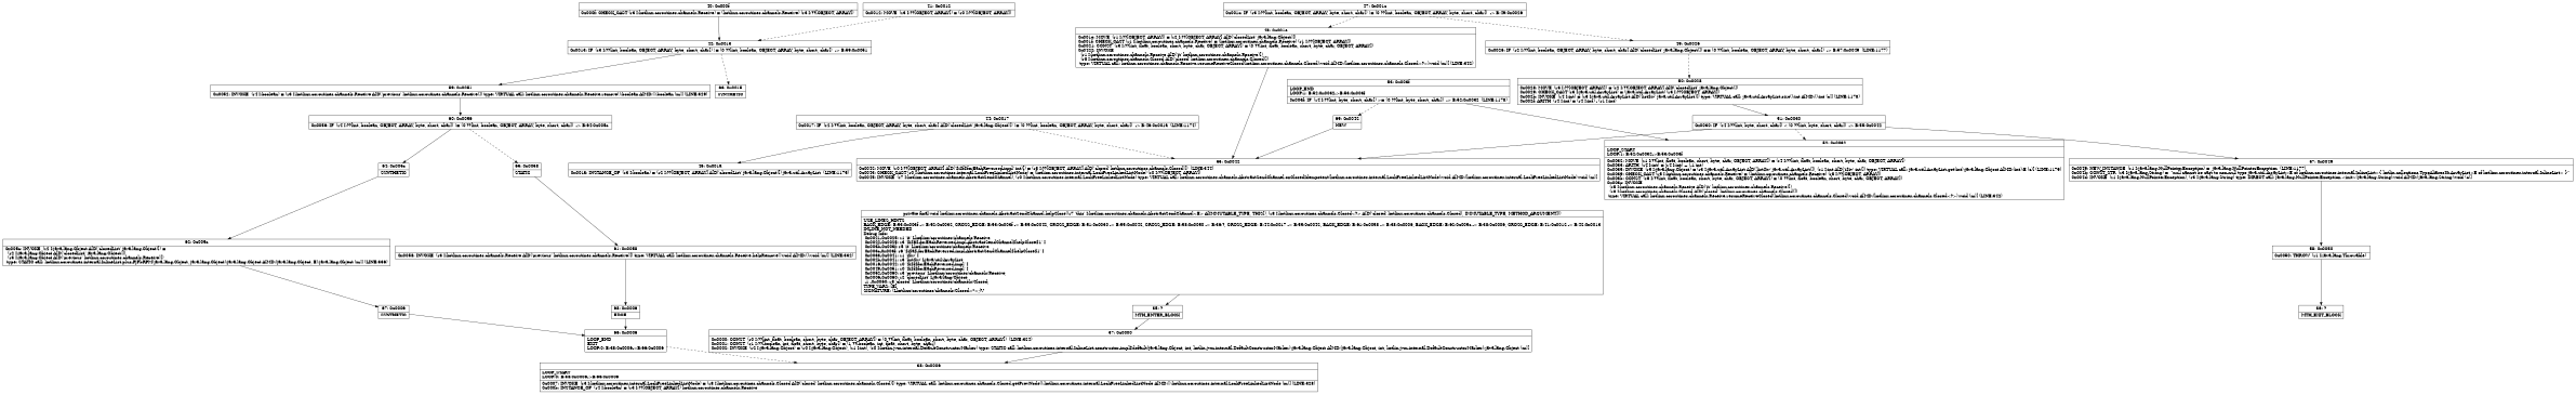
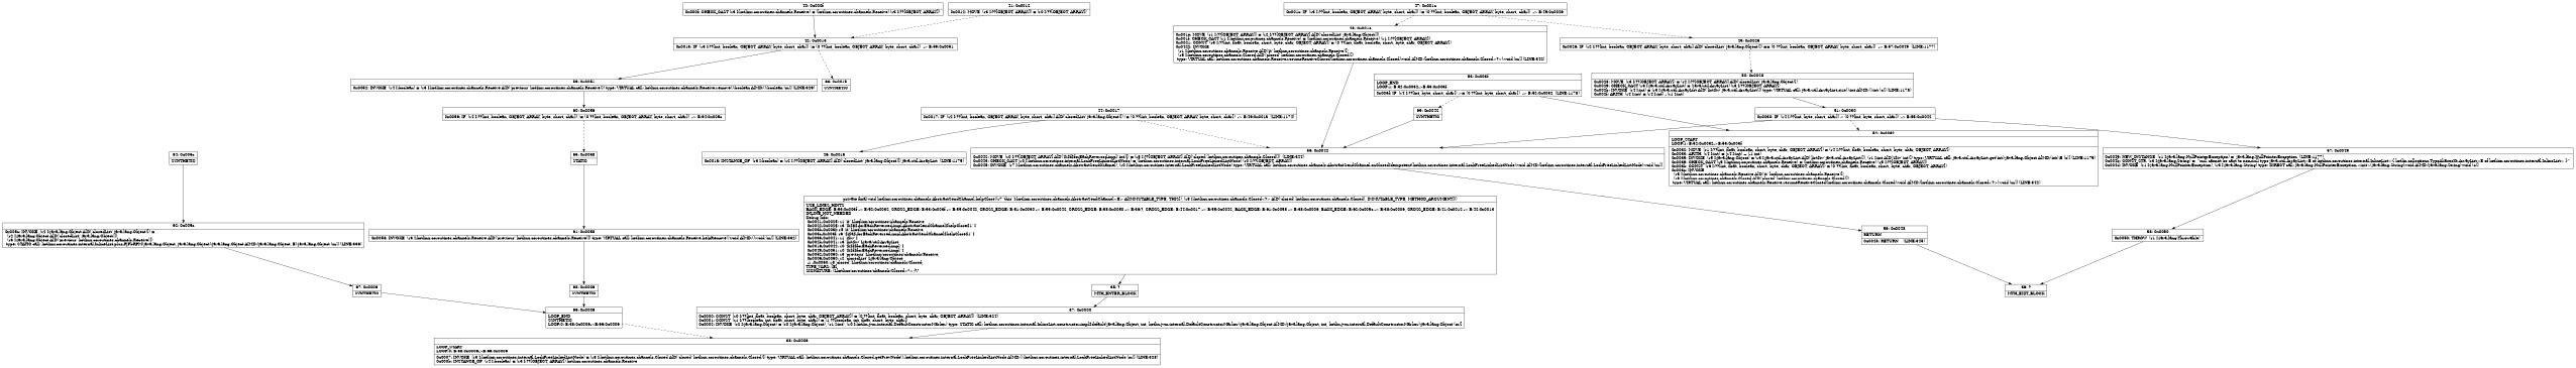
  digraph {
    node [shape=record]
    n1 [label="{35\:\ ?|MTH_ENTER_BLOCK\l}"]
    n2 [label="{37\:\ 0x0000|0x0000: CONST  (r0 I:??[int, float, boolean, short, byte, char, OBJECT, ARRAY]) = (0 ??[int, float, boolean, short, byte, char, OBJECT, ARRAY])  (LINE:324)\l0x0001: CONST  (r1 I:??[boolean, int, float, short, byte, char]) = (1 ??[boolean, int, float, short, byte, char]) \l0x0002: INVOKE  (r2 I:java.lang.Object) = (r0 I:java.lang.Object), (r1 I:int), (r0 I:kotlin.jvm.internal.DefaultConstructorMarker) type: STATIC call: kotlinx.coroutines.internal.InlineList.constructor\-impl$default(java.lang.Object, int, kotlin.jvm.internal.DefaultConstructorMarker):java.lang.Object A[MD:(java.lang.Object, int, kotlin.jvm.internal.DefaultConstructorMarker):java.lang.Object (m)]\l}"]
    n3 [label="{38\:\ 0x0006|LOOP_START\lLOOP:0: B:38:0x0006\-\>B:66:0x0006\l|0x0007: INVOKE  (r3 I:kotlinx.coroutines.internal.LockFreeLinkedListNode) = (r8 I:kotlinx.coroutines.channels.Closed A[D('closed' kotlinx.coroutines.channels.Closed)]) type: VIRTUAL call: kotlinx.coroutines.channels.Closed.getPrevNode():kotlinx.coroutines.internal.LockFreeLinkedListNode A[MD:():kotlinx.coroutines.internal.LockFreeLinkedListNode (m)] (LINE:328)\l0x000b: INSTANCE_OF  (r4 I:boolean) = (r3 I:??[OBJECT, ARRAY]) kotlinx.coroutines.channels.Receive \l}"]
    n4 [label="{40\:\ 0x000f|0x000f: CHECK_CAST (r3 I:kotlinx.coroutines.channels.Receive) = (kotlinx.coroutines.channels.Receive) (r3 I:??[OBJECT, ARRAY]) \l}"]
    n5 [label="{42\:\ 0x0013|0x0013: IF  (r3 I:??[int, boolean, OBJECT, ARRAY, byte, short, char]) != (0 ??[int, boolean, OBJECT, ARRAY, byte, short, char])  \-\> B:59:0x0051 \l}"]
    n6 [label="{41\:\ 0x0012|0x0012: MOVE  (r3 I:??[OBJECT, ARRAY]) = (r0 I:??[OBJECT, ARRAY]) \l}"]
    n7 [label="{59\:\ 0x0051|0x0052: INVOKE  (r4 I:boolean) = (r3 I:kotlinx.coroutines.channels.Receive A[D('previous' kotlinx.coroutines.channels.Receive)]) type: VIRTUAL call: kotlinx.coroutines.channels.Receive.remove():boolean A[MD:():boolean (m)] (LINE:329)\l}"]
    n8 [label="{63\:\ 0x0015|SYNTHETIC\l}"]
    n9 [label="{60\:\ 0x0056|0x0056: IF  (r4 I:??[int, boolean, OBJECT, ARRAY, byte, short, char]) != (0 ??[int, boolean, OBJECT, ARRAY, byte, short, char])  \-\> B:64:0x005c \l}"]
    n10 [label="{64\:\ 0x005c|SYNTHETIC\l}"]
    n11 [label="{65\:\ 0x0058|STATIC\l}"]
    n12 [label="{62\:\ 0x005c|0x005c: INVOKE  (r2 I:java.lang.Object A[D('closedList' java.lang.Object)]) = \l  (r2 I:java.lang.Object A[D('closedList' java.lang.Object)])\l  (r3 I:java.lang.Object A[D('previous' kotlinx.coroutines.channels.Receive)])\l type: STATIC call: kotlinx.coroutines.internal.InlineList.plus\-FjFbRPM(java.lang.Object, java.lang.Object):java.lang.Object A[MD:(java.lang.Object, E):java.lang.Object (m)] (LINE:336)\l}"]
    n13 [label="{61\:\ 0x0058|0x0058: INVOKE  (r3 I:kotlinx.coroutines.channels.Receive A[D('previous' kotlinx.coroutines.channels.Receive)]) type: VIRTUAL call: kotlinx.coroutines.channels.Receive.helpRemove():void A[MD:():void (m)] (LINE:332)\l}"]
    n14 [label="{67\:\ 0x0006|SYNTHETIC\l}"]
-   n15 [label="{66\:\ 0x0006|LOOP_END\lEXIT\lLOOP:0: B:38:0x0006\-\>B:66:0x0006\l}"]
-   n16 [label="{68\:\ 0x0006|EDGE\l}"]
+   n15 [label="{66\:\ 0x0006|LOOP_END\lSYNTHETIC\lLOOP:0: B:38:0x0006\-\>B:66:0x0006\l}"]
+   n16 [label="{68\:\ 0x0006|SYNTHETIC\l}"]
    n17 [label="{44\:\ 0x0017|0x0017: IF  (r2 I:??[int, boolean, OBJECT, ARRAY, byte, short, char] A[D('closedList' java.lang.Object)]) != (0 ??[int, boolean, OBJECT, ARRAY, byte, short, char])  \-\> B:46:0x001a  (LINE:1174)\l}"]
    n18 [label="{46\:\ 0x001a|0x001a: INSTANCE_OF  (r3 I:boolean) = (r2 I:??[OBJECT, ARRAY] A[D('closedList' java.lang.Object)]) java.util.ArrayList  (LINE:1175)\l}"]
    n19 [label="{55\:\ 0x0042|0x0042: MOVE  (r0 I:??[OBJECT, ARRAY] A[D('$i$f$forEachReversed\-impl' int)]) = (r8 I:??[OBJECT, ARRAY] A[D('closed' kotlinx.coroutines.channels.Closed)])  (LINE:344)\l0x0043: CHECK_CAST (r0 I:kotlinx.coroutines.internal.LockFreeLinkedListNode) = (kotlinx.coroutines.internal.LockFreeLinkedListNode) (r0 I:??[OBJECT, ARRAY]) \l0x0045: INVOKE  (r7 I:kotlinx.coroutines.channels.AbstractSendChannel), (r0 I:kotlinx.coroutines.internal.LockFreeLinkedListNode) type: VIRTUAL call: kotlinx.coroutines.channels.AbstractSendChannel.onClosedIdempotent(kotlinx.coroutines.internal.LockFreeLinkedListNode):void A[MD:(kotlinx.coroutines.internal.LockFreeLinkedListNode):void (m)]\l}"]
+   n20 [label="{56\:\ 0x0048|RETURN\l|0x0048: RETURN    (LINE:345)\l}"]
    n21 [label="{47\:\ 0x001c|0x001c: IF  (r3 I:??[int, boolean, OBJECT, ARRAY, byte, short, char]) != (0 ??[int, boolean, OBJECT, ARRAY, byte, short, char])  \-\> B:49:0x0026 \l}"]
    n22 [label="{48\:\ 0x001e|0x001e: MOVE  (r1 I:??[OBJECT, ARRAY]) = (r2 I:??[OBJECT, ARRAY] A[D('closedList' java.lang.Object)]) \l0x001f: CHECK_CAST (r1 I:kotlinx.coroutines.channels.Receive) = (kotlinx.coroutines.channels.Receive) (r1 I:??[OBJECT, ARRAY]) \l0x0021: CONST  (r3 I:??[int, float, boolean, short, byte, char, OBJECT, ARRAY]) = (0 ??[int, float, boolean, short, byte, char, OBJECT, ARRAY]) \l0x0422: INVOKE  \l  (r1 I:kotlinx.coroutines.channels.Receive A[D('it' kotlinx.coroutines.channels.Receive)])\l  (r8 I:kotlinx.coroutines.channels.Closed A[D('closed' kotlinx.coroutines.channels.Closed)])\l type: VIRTUAL call: kotlinx.coroutines.channels.Receive.resumeReceiveClosed(kotlinx.coroutines.channels.Closed):void A[MD:(kotlinx.coroutines.channels.Closed\<?\>):void (m)] (LINE:342)\l}"]
    n23 [label="{49\:\ 0x0026|0x0026: IF  (r2 I:??[int, boolean, OBJECT, ARRAY, byte, short, char] A[D('closedList' java.lang.Object)]) == (0 ??[int, boolean, OBJECT, ARRAY, byte, short, char])  \-\> B:57:0x0049  (LINE:1177)\l}"]
    n24 [label="{50\:\ 0x0028|0x0028: MOVE  (r3 I:??[OBJECT, ARRAY]) = (r2 I:??[OBJECT, ARRAY] A[D('closedList' java.lang.Object)]) \l0x0029: CHECK_CAST (r3 I:java.util.ArrayList) = (java.util.ArrayList) (r3 I:??[OBJECT, ARRAY]) \l0x002b: INVOKE  (r4 I:int) = (r3 I:java.util.ArrayList A[D('list$iv' java.util.ArrayList)]) type: VIRTUAL call: java.util.ArrayList.size():int A[MD:():int (c)] (LINE:1178)\l0x002f: ARITH  (r4 I:int) = (r4 I:int) \- (r1 I:int) \l}"]
    n25 [label="{51\:\ 0x0030|0x0030: IF  (r4 I:??[int, byte, short, char]) \< (0 ??[int, byte, short, char])  \-\> B:55:0x0042 \l}"]
    n26 [label="{57\:\ 0x0049|0x0049: NEW_INSTANCE  (r1 I:java.lang.NullPointerException) =  java.lang.NullPointerException  (LINE:1177)\l0x004b: CONST_STR  (r3 I:java.lang.String) =  \"null cannot be cast to non\-null type java.util.ArrayList\<E of kotlinx.coroutines.internal.InlineList\>\{ kotlin.collections.TypeAliasesKt.ArrayList\<E of kotlinx.coroutines.internal.InlineList\> \}\" \l0x004d: INVOKE  (r1 I:java.lang.NullPointerException), (r3 I:java.lang.String) type: DIRECT call: java.lang.NullPointerException.\<init\>(java.lang.String):void A[MD:(java.lang.String):void (c)]\l}"]
    n27 [label="{58\:\ 0x0050|0x0050: THROW  (r1 I:java.lang.Throwable) \l}"]
    n28 [label="{52\:\ 0x0032|LOOP_START\lLOOP:1: B:52:0x0032\-\>B:53:0x003f\l|0x0032: MOVE  (r1 I:??[int, float, boolean, short, byte, char, OBJECT, ARRAY]) = (r4 I:??[int, float, boolean, short, byte, char, OBJECT, ARRAY]) \l0x0033: ARITH  (r4 I:int) = (r4 I:int) + (\-1 int) \l0x0035: INVOKE  (r5 I:java.lang.Object) = (r3 I:java.util.ArrayList A[D('list$iv' java.util.ArrayList)]), (r1 I:int A[D('i$iv' int)]) type: VIRTUAL call: java.util.ArrayList.get(int):java.lang.Object A[MD:(int):E (c)] (LINE:1179)\l0x0039: CHECK_CAST (r5 I:kotlinx.coroutines.channels.Receive) = (kotlinx.coroutines.channels.Receive) (r5 I:??[OBJECT, ARRAY]) \l0x003b: CONST  (r6 I:??[int, float, boolean, short, byte, char, OBJECT, ARRAY]) = (0 ??[int, float, boolean, short, byte, char, OBJECT, ARRAY]) \l0x003c: INVOKE  \l  (r5 I:kotlinx.coroutines.channels.Receive A[D('it' kotlinx.coroutines.channels.Receive)])\l  (r8 I:kotlinx.coroutines.channels.Closed A[D('closed' kotlinx.coroutines.channels.Closed)])\l type: VIRTUAL call: kotlinx.coroutines.channels.Receive.resumeReceiveClosed(kotlinx.coroutines.channels.Closed):void A[MD:(kotlinx.coroutines.channels.Closed\<?\>):void (m)] (LINE:342)\l}"]
    n29 [label="{53\:\ 0x003f|LOOP_END\lLOOP:1: B:52:0x0032\-\>B:53:0x003f\l|0x003f: IF  (r4 I:??[int, byte, short, char]) \>= (0 ??[int, byte, short, char])  \-\> B:52:0x0032  (LINE:1178)\l}"]
-   n30 [label="{69\:\ 0x0042|NEW\l}"]
+   n30 [label="{69\:\ 0x0042|SYNTHETIC\l}"]
    n31 [label="{36\:\ ?|MTH_EXIT_BLOCK\l}"]
    n32 [label="{private final void kotlinx.coroutines.channels.AbstractSendChannel.helpClose((r7 'this' I:kotlinx.coroutines.channels.AbstractSendChannel\<E\> A[IMMUTABLE_TYPE, THIS]), (r8 I:kotlinx.coroutines.channels.Closed\<?\> A[D('closed' kotlinx.coroutines.channels.Closed), IMMUTABLE_TYPE, METHOD_ARGUMENT]))  | USE_LINES_HINTS\lBACK_EDGE: B:53:0x003f \-\> B:52:0x0032, CROSS_EDGE: B:53:0x003f \-\> B:55:0x0042, CROSS_EDGE: B:51:0x0030 \-\> B:55:0x0042, CROSS_EDGE: B:58:0x0050 \-\> B:36:?, CROSS_EDGE: B:44:0x0017 \-\> B:55:0x0042, BACK_EDGE: B:61:0x0058 \-\> B:38:0x0006, BACK_EDGE: B:62:0x005c \-\> B:38:0x0006, CROSS_EDGE: B:41:0x0012 \-\> B:42:0x0013\lINLINE_NOT_NEEDED\lDebug Info:\l  0x0021\-0x0025: r1 'it' Lkotlinx\/coroutines\/channels\/Receive;\l  0x0022\-0x0025: r3 '$i$a$\-forEachReversed\-impl\-AbstractSendChannel$helpClose$1' I\l  0x003b\-0x003f: r5 'it' Lkotlinx\/coroutines\/channels\/Receive;\l  0x003c\-0x003f: r6 '$i$a$\-forEachReversed\-impl\-AbstractSendChannel$helpClose$1' I\l  0x0033\-0x0041: r1 'i$iv' I\l  0x002b\-0x0041: r3 'list$iv' Ljava\/util\/ArrayList;\l  0x0016\-0x0042: r0 '$i$f$forEachReversed\-impl' I\l  0x0049\-0x0051: r0 '$i$f$forEachReversed\-impl' I\l  0x0052\-0x0060: r3 'previous' Lkotlinx\/coroutines\/channels\/Receive;\l  0x0006\-0x0060: r2 'closedList' Ljava\/lang\/Object;\l  \-1 \-0x0060: r8 'closed' Lkotlinx\/coroutines\/channels\/Closed;\lTYPE_VARS: [E]\lSIGNATURE: (Lkotlinx\/coroutines\/channels\/Closed\<*\>;)V\l}"]
    n1 -> n2
    n2 -> n3
    n4 -> n5
    n5 -> n7
    n5 -> n8 [style=dashed]
    n6 -> n5 [style=dashed]
    n7 -> n9
-   n9 -> n10
    n9 -> n11 [style=dashed]
    n10 -> n12
    n11 -> n13
    n12 -> n14
    n13 -> n16
    n14 -> n15
    n15 -> n3 [style=dashed]
    n16 -> n15
    n17 -> n18
    n17 -> n19 [style=dashed]
+   n19 -> n20
+   n20 -> n31
    n21 -> n22 [style=dashed]
    n21 -> n23 [style=dashed]
    n22 -> n19
    n23 -> n24 [style=dashed]
    n24 -> n25
    n25 -> n19
    n25 -> n26
    n25 -> n28 [style=dashed]
    n26 -> n27
    n27 -> n31
    n29 -> n28
    n29 -> n30 [style=dashed]
    n30 -> n19
    n32 -> n1
  }
